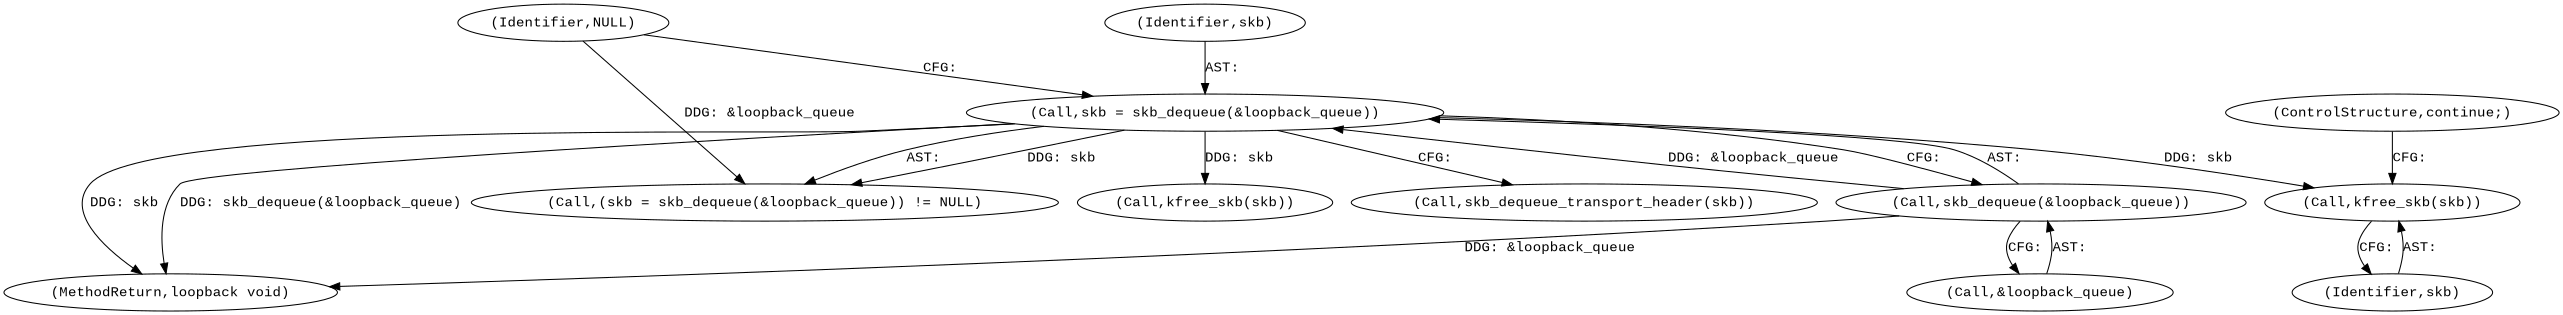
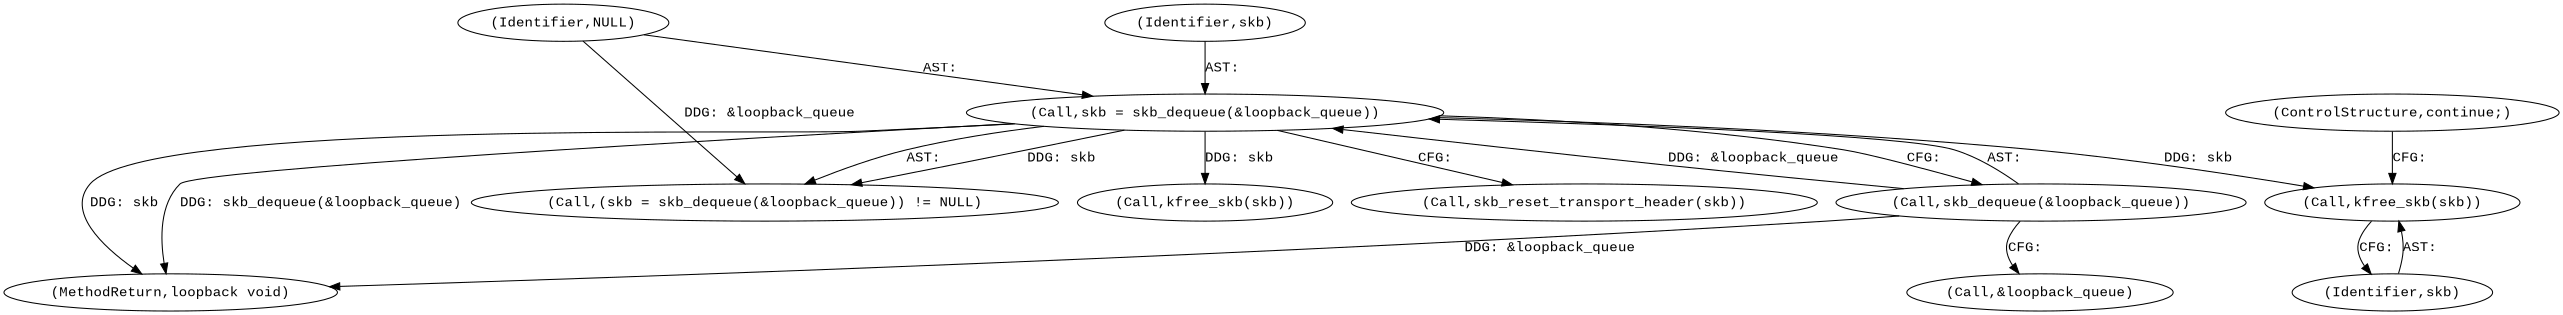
  digraph {
    fontname="Liberation Mono"
    node [fontname="Liberation Mono"]
    edge [fontname="Liberation Mono"]
    n1 [label="(Call,kfree_skb(skb))"]
    n2 [label="(Identifier,skb)"]
    n3 [label="(Call,skb = skb_dequeue(&loopback_queue))"]
    n4 [label="(Call,skb_dequeue(&loopback_queue))"]
    n5 [label="(MethodReturn,loopback void)"]
    n6 [label="(Call,(skb = skb_dequeue(&loopback_queue)) != NULL)"]
    n7 [label="(Call,kfree_skb(skb))"]
-   n8 [label="(Call,skb_dequeue_transport_header(skb))"]
+   n8 [label="(Call,skb_reset_transport_header(skb))"]
    n9 [label="(Call,&loopback_queue)"]
    n10 [label="(Identifier,skb)"]
    n11 [label="(Identifier,NULL)"]
    n12 [label="(ControlStructure,continue;)"]
    n1 -> n2 [label="CFG: "]
    n2 -> n1 [label="AST: "]
    n3 -> n1 [label="DDG: skb"]
    n3 -> n4 [label="CFG: "]
    n3 -> n5 [label="DDG: skb_dequeue(&loopback_queue)"]
    n3 -> n5 [label="DDG: skb"]
    n3 -> n6 [label="AST: "]
    n3 -> n6 [label="DDG: skb"]
    n3 -> n7 [label="DDG: skb"]
    n3 -> n8 [label="CFG: "]
    n4 -> n3 [label="AST: "]
    n4 -> n3 [label="DDG: &loopback_queue"]
    n4 -> n5 [label="DDG: &loopback_queue"]
    n4 -> n9 [label="CFG: "]
-   n9 -> n4 [label="AST: "]
    n10 -> n3 [label="AST: "]
-   n11 -> n3 [label="CFG: "]
+   n11 -> n3 [label="AST: "]
    n11 -> n6 [label="DDG: &loopback_queue"]
    n12 -> n1 [label="CFG: "]
  }
